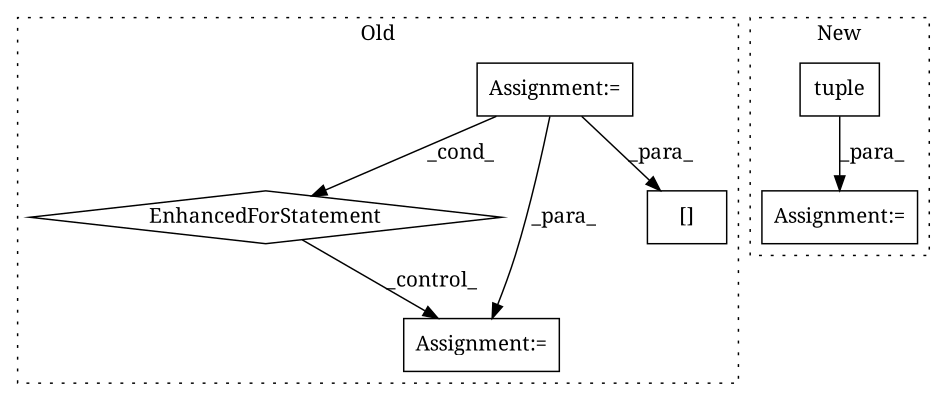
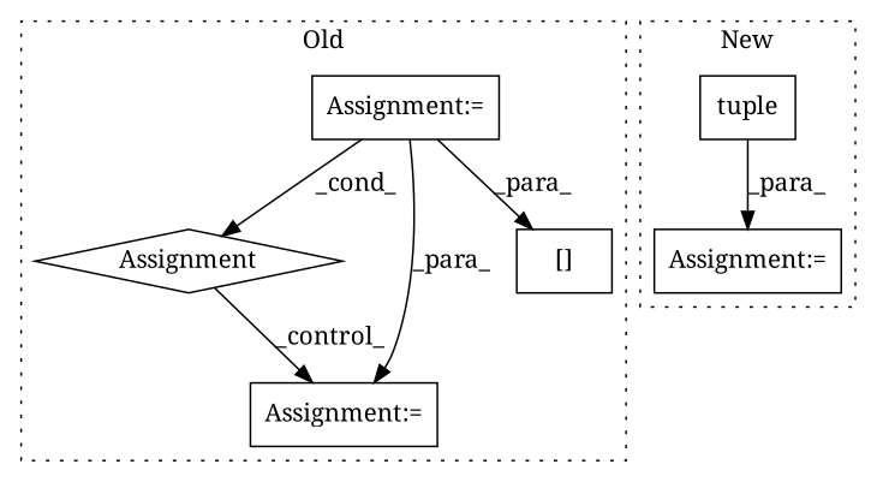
  digraph {
    fontname="Noto Serif"
    node [a=7 l="81,2" s="8373,8481" shape=box fontname="Noto Serif"]
    edge [fontname="Noto Serif"]
-   n1 [a=70 label=EnhancedForStatement shape=diamond]
+   n1 [a=70 label=Assignment shape=diamond]
    n2 [label="Assignment:="]
    n3 [l=1 label="Assignment:=" s=8511]
    n4 [a=2 l="4,1" label="[]" s="8497,8502"]
    n5 [a=32 l="6,1" label=tuple s="7956,7968"]
    n6 [l=1 label="Assignment:=" s=8331]
    subgraph cluster_1 {
      label=Old
      style=dotted
      n1
      n2
      n3
      n4
    }
    subgraph cluster_2 {
      label=New
      style=dotted
      n5
      n6
    }
    n1 -> n3 [label=_control_]
    n2 -> n1 [label=_cond_]
    n2 -> n3 [label=_para_]
    n2 -> n4 [label=_para_]
    n5 -> n6 [label=_para_]
  }
